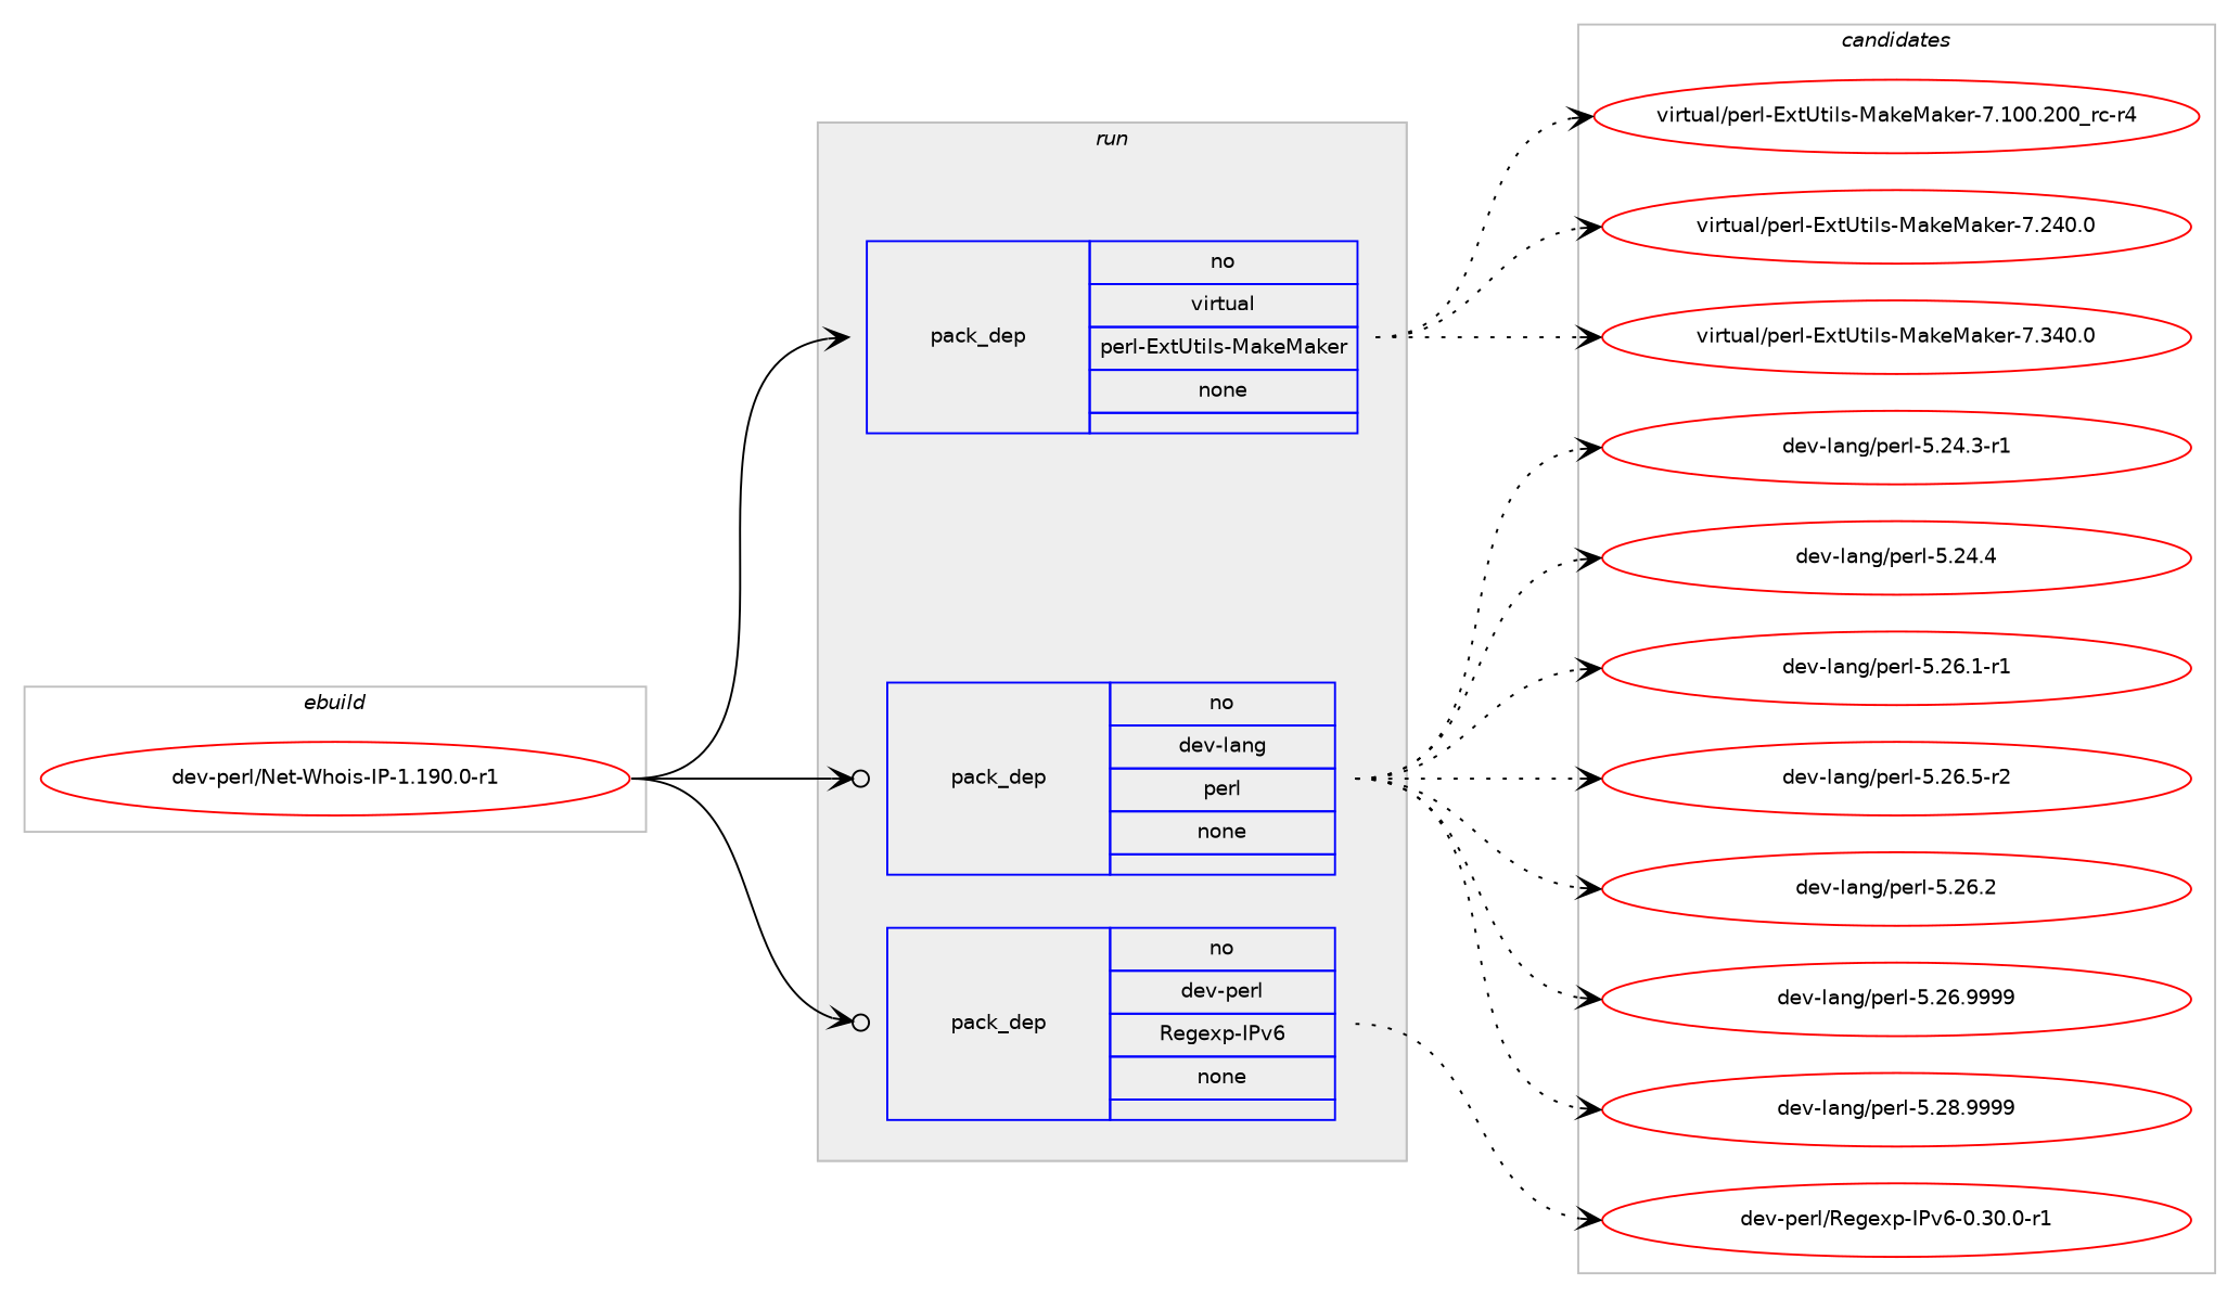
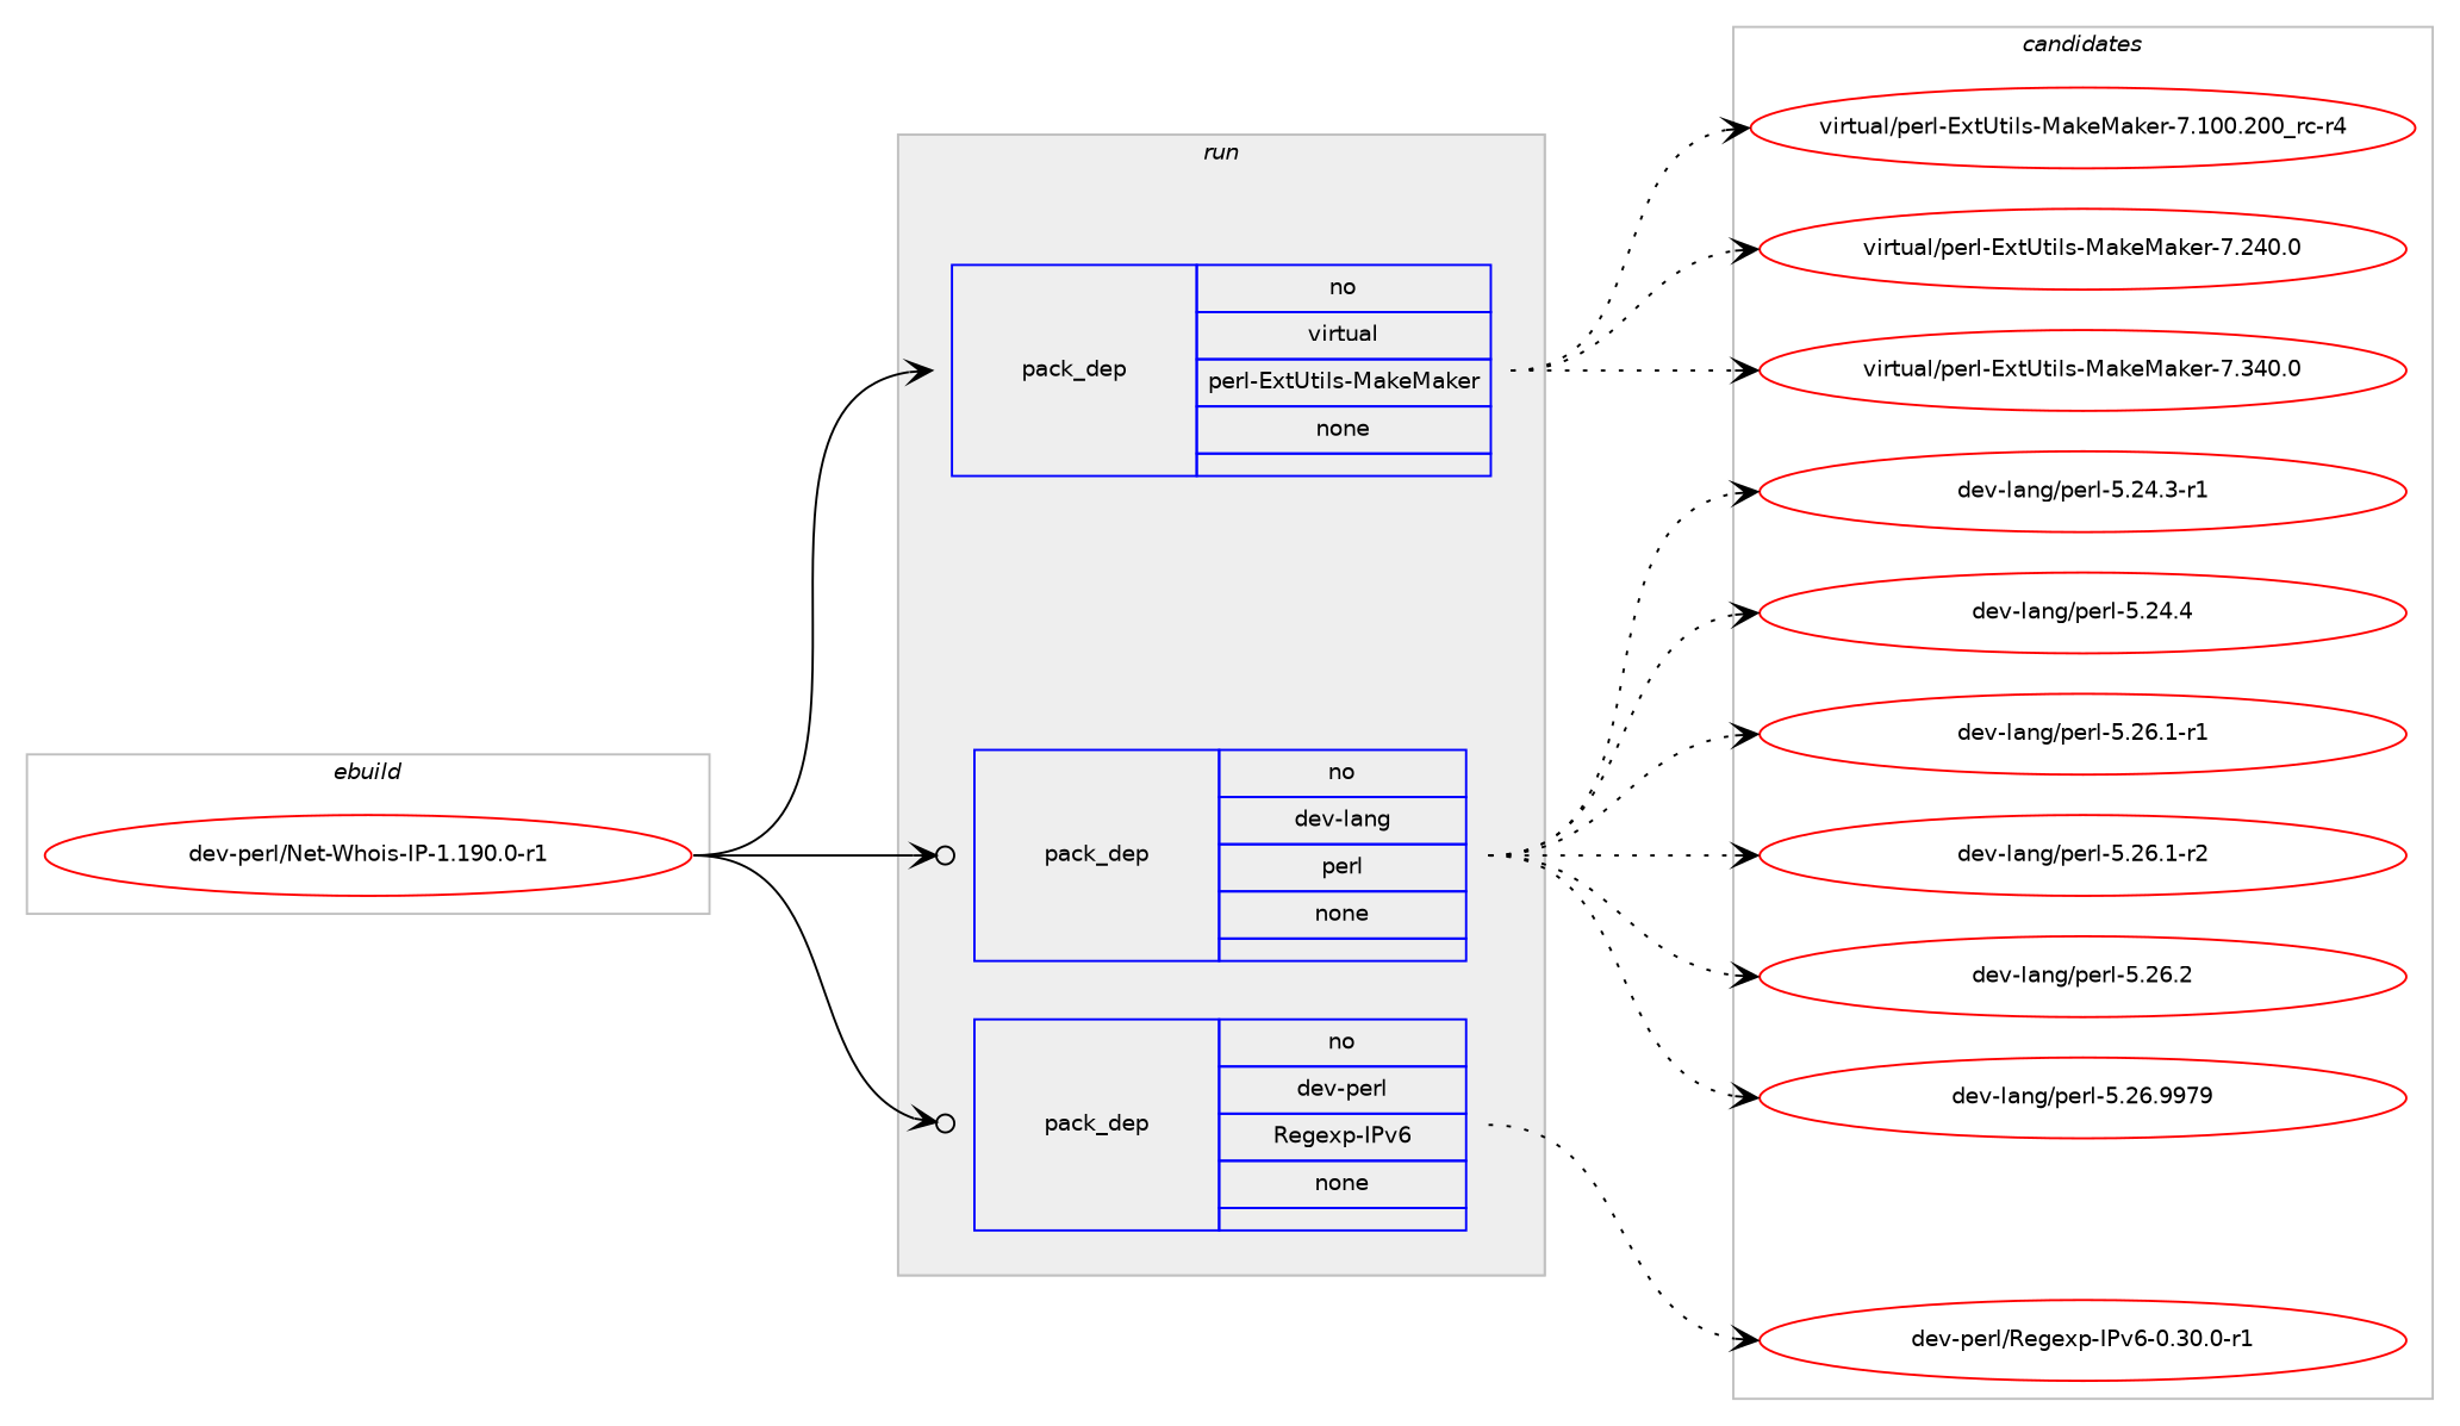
  digraph {
    compound=true
    concentrate=true
    fontname="DejaVu Sans"
    fontsize=10
    newrank=true
    rankdir=LR
    ranksep=1.5
    node [color=red fontname="DejaVu Sans" fontsize=10]
    edge [arrowhead=vee fontname="DejaVu Sans" headport=w style=dotted tailport=e weight=100]
    n1 [label="dev-perl/Net-Whois-IP-1.190.0-r1" width=4]
    n2 [color=blue label=<<TABLE BORDER="0" CELLBORDER="1" CELLSPACING="0" CELLPADDING="4" WIDTH="220"><TR><TD ROWSPAN="6" CELLPADDING="30">pack_dep</TD></TR><TR><TD WIDTH="110">no</TD></TR><TR><TD>virtual</TD></TR><TR><TD>perl-ExtUtils-MakeMaker</TD></TR><TR><TD>none</TD></TR><TR><TD></TD></TR></TABLE>> shape=none]
    n3 [color=blue label=<<TABLE BORDER="0" CELLBORDER="1" CELLSPACING="0" CELLPADDING="4" WIDTH="220"><TR><TD ROWSPAN="6" CELLPADDING="30">pack_dep</TD></TR><TR><TD WIDTH="110">no</TD></TR><TR><TD>dev-lang</TD></TR><TR><TD>perl</TD></TR><TR><TD>none</TD></TR><TR><TD></TD></TR></TABLE>> shape=none]
    n4 [color=blue label=<<TABLE BORDER="0" CELLBORDER="1" CELLSPACING="0" CELLPADDING="4" WIDTH="220"><TR><TD ROWSPAN="6" CELLPADDING="30">pack_dep</TD></TR><TR><TD WIDTH="110">no</TD></TR><TR><TD>dev-perl</TD></TR><TR><TD>Regexp-IPv6</TD></TR><TR><TD>none</TD></TR><TR><TD></TD></TR></TABLE>> shape=none]
    n5 [label="virtual/perl-ExtUtils-MakeMaker-7.100.200_rc-r4" width=4]
    n6 [label="virtual/perl-ExtUtils-MakeMaker-7.240.0" width=4]
    n7 [label="virtual/perl-ExtUtils-MakeMaker-7.340.0" width=4]
    n8 [label="dev-lang/perl-5.24.3-r1" width=4]
    n9 [label="dev-lang/perl-5.24.4" width=4]
    n10 [label="dev-lang/perl-5.26.1-r1" width=4]
-   n11 [label="dev-lang/perl-5.26.5-r2" width=4]
+   n11 [label="dev-lang/perl-5.26.1-r2" width=4]
    n12 [label="dev-lang/perl-5.26.2" width=4]
-   n13 [label="dev-lang/perl-5.26.9999" width=4]
-   n14 [label="dev-lang/perl-5.28.9999" width=4]
+   n13 [label="dev-lang/perl-5.26.9979" width=4]
    n15 [label="dev-perl/Regexp-IPv6-0.30.0-r1" width=4]
    subgraph cluster_1 {
      color=gray
      label=<<i>ebuild</i>>
      rank=same
      n1
    }
    subgraph cluster_2 {
      color=gray
      label=<<i>dependencies</i>>
      subgraph cluster_3 {
        color=gray
        fillcolor="#eeeeee"
        label=<<i>compile</i>>
        style=filled
        subgraph sub_4 {
          color=gray
          fillcolor="#eeeeee"
          label=<<i>compile</i>>
          style=filled
          n2
        }
      }
      subgraph cluster_5 {
        color=gray
        fillcolor="#eeeeee"
        label=<<i>compile and run</i>>
        style=filled
        subgraph sub_6 {
          color=gray
          fillcolor="#eeeeee"
          label=<<i>compile and run</i>>
          style=filled
          n3
        }
        subgraph sub_7 {
          color=gray
          fillcolor="#eeeeee"
          label=<<i>compile and run</i>>
          style=filled
          n4
        }
      }
      subgraph cluster_8 {
        color=gray
        fillcolor="#eeeeee"
        label=<<i>run</i>>
        style=filled
      }
    }
    subgraph cluster_9 {
      color=gray
      label=<<i>candidates</i>>
      rank=same
      subgraph sub_10 {
        color=black
        label=<<i>candidates</i>>
        nodesep=1
        rank=same
        n5
        n6
        n7
      }
      subgraph sub_11 {
        color=black
        label=<<i>candidates</i>>
        nodesep=1
        rank=same
        n8
        n9
        n10
        n11
        n12
        n13
-       n14
      }
      subgraph sub_12 {
        color=black
        label=<<i>candidates</i>>
        nodesep=1
        rank=same
        n15
      }
    }
    n1 -> n2 [style=solid weight=20]
    n1 -> n3 [arrowhead=odotvee style=solid weight=20]
    n1 -> n4 [arrowhead=odotvee style=solid weight=20]
    n2 -> n5
    n2 -> n6
    n2 -> n7
    n3 -> n8
    n3 -> n9
    n3 -> n10
    n3 -> n11
    n3 -> n12
    n3 -> n13
-   n3 -> n14
    n4 -> n15
  }
